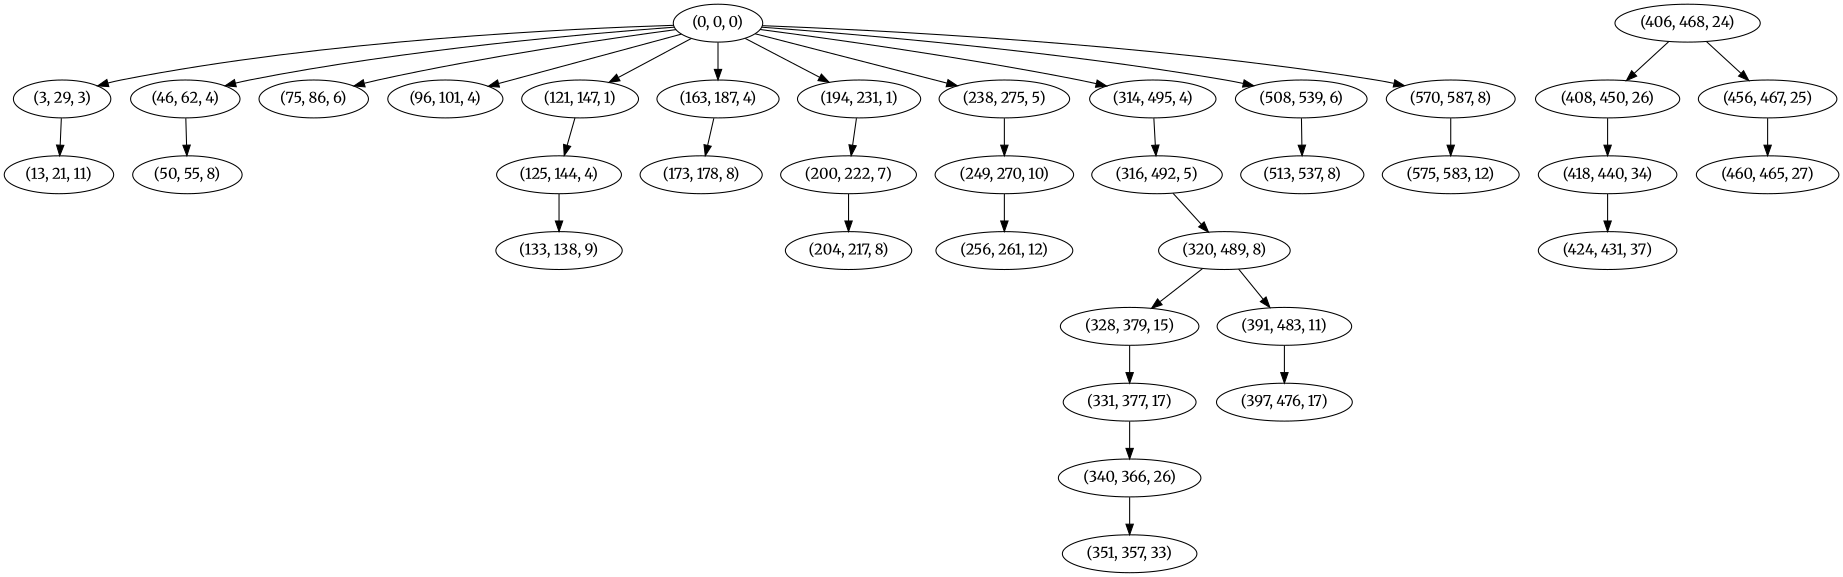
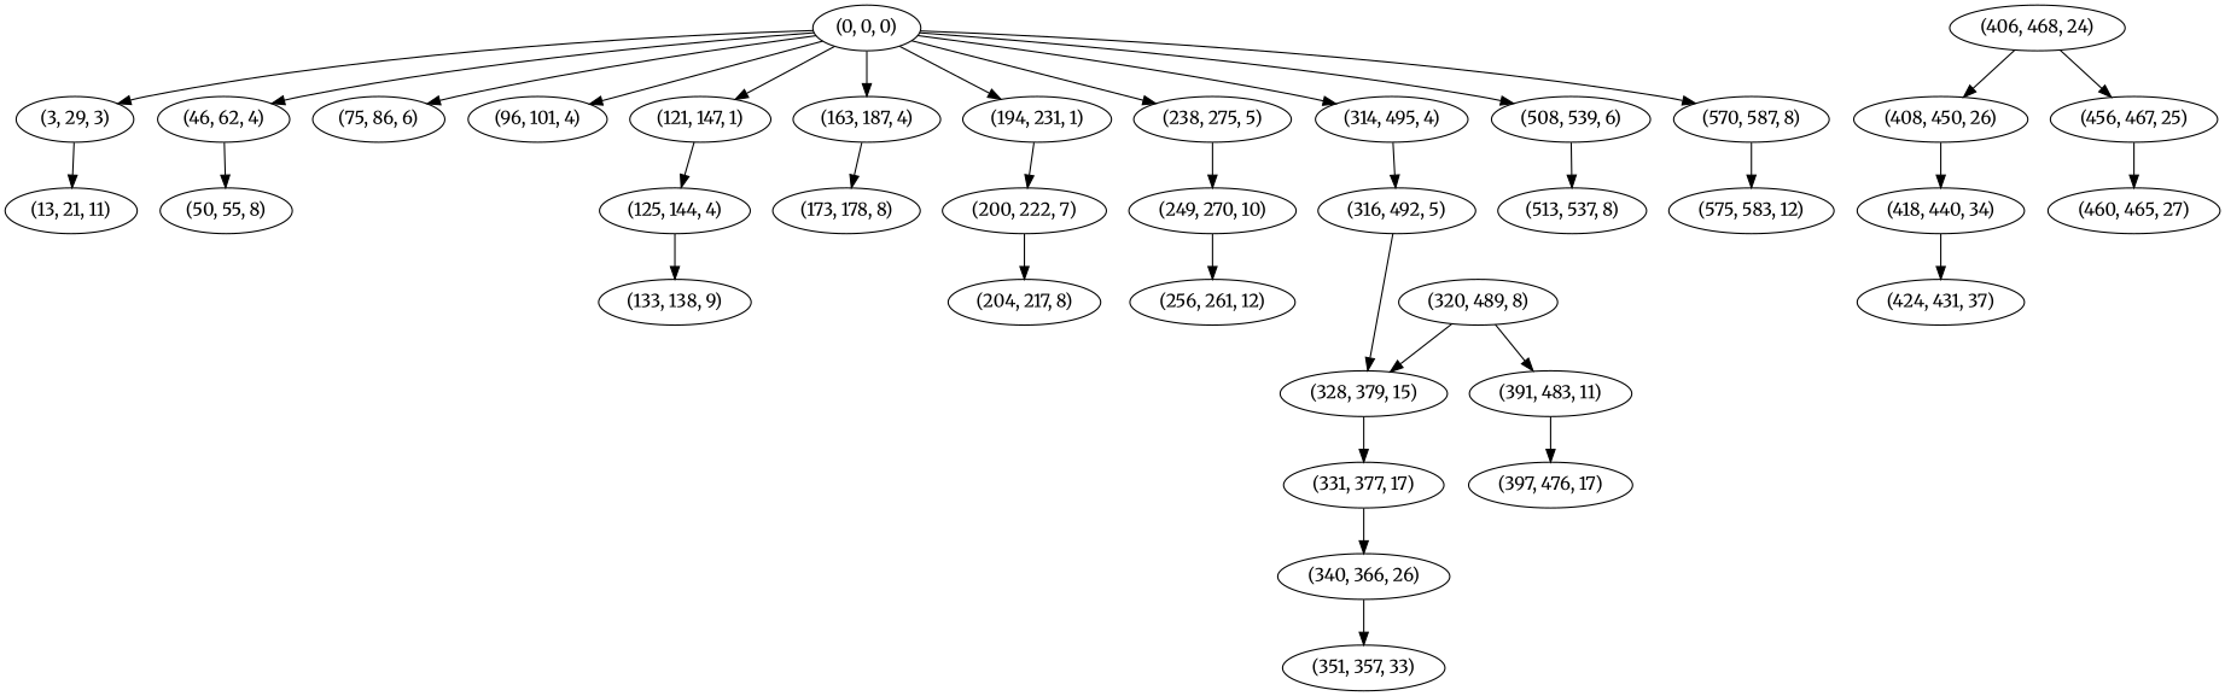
  digraph {
    fontname=Merriweather
    node [fontname=Merriweather]
    edge [fontname=Merriweather]
    "(0, 0, 0)"
    "(3, 29, 3)"
    "(46, 62, 4)"
    "(75, 86, 6)"
    "(96, 101, 4)"
    "(121, 147, 1)"
    "(163, 187, 4)"
    "(194, 231, 1)"
    "(238, 275, 5)"
    "(314, 495, 4)"
    "(508, 539, 6)"
    "(570, 587, 8)"
    "(13, 21, 11)"
    "(50, 55, 8)"
    "(125, 144, 4)"
    "(173, 178, 8)"
    "(200, 222, 7)"
    "(249, 270, 10)"
    "(316, 492, 5)"
    "(513, 537, 8)"
    "(575, 583, 12)"
    "(133, 138, 9)"
    "(204, 217, 8)"
    "(256, 261, 12)"
    "(320, 489, 8)"
    "(328, 379, 15)"
    "(391, 483, 11)"
    "(331, 377, 17)"
    "(397, 476, 17)"
    "(340, 366, 26)"
    "(351, 357, 33)"
    "(406, 468, 24)"
    "(408, 450, 26)"
    "(456, 467, 25)"
    "(418, 440, 34)"
    "(460, 465, 27)"
    "(424, 431, 37)"
    "(0, 0, 0)" -> "(3, 29, 3)"
    "(0, 0, 0)" -> "(46, 62, 4)"
    "(0, 0, 0)" -> "(75, 86, 6)"
    "(0, 0, 0)" -> "(96, 101, 4)"
    "(0, 0, 0)" -> "(121, 147, 1)"
    "(0, 0, 0)" -> "(163, 187, 4)"
    "(0, 0, 0)" -> "(194, 231, 1)"
    "(0, 0, 0)" -> "(238, 275, 5)"
    "(0, 0, 0)" -> "(314, 495, 4)"
    "(0, 0, 0)" -> "(508, 539, 6)"
    "(0, 0, 0)" -> "(570, 587, 8)"
    "(3, 29, 3)" -> "(13, 21, 11)"
    "(46, 62, 4)" -> "(50, 55, 8)"
    "(121, 147, 1)" -> "(125, 144, 4)"
    "(163, 187, 4)" -> "(173, 178, 8)"
    "(194, 231, 1)" -> "(200, 222, 7)"
    "(238, 275, 5)" -> "(249, 270, 10)"
    "(314, 495, 4)" -> "(316, 492, 5)"
    "(508, 539, 6)" -> "(513, 537, 8)"
    "(570, 587, 8)" -> "(575, 583, 12)"
    "(125, 144, 4)" -> "(133, 138, 9)"
    "(200, 222, 7)" -> "(204, 217, 8)"
    "(249, 270, 10)" -> "(256, 261, 12)"
-   "(316, 492, 5)" -> "(320, 489, 8)"
+   "(316, 492, 5)" -> "(328, 379, 15)"
    "(320, 489, 8)" -> "(328, 379, 15)"
    "(320, 489, 8)" -> "(391, 483, 11)"
    "(328, 379, 15)" -> "(331, 377, 17)"
    "(391, 483, 11)" -> "(397, 476, 17)"
    "(331, 377, 17)" -> "(340, 366, 26)"
    "(340, 366, 26)" -> "(351, 357, 33)"
    "(406, 468, 24)" -> "(408, 450, 26)"
    "(406, 468, 24)" -> "(456, 467, 25)"
    "(408, 450, 26)" -> "(418, 440, 34)"
    "(456, 467, 25)" -> "(460, 465, 27)"
    "(418, 440, 34)" -> "(424, 431, 37)"
  }
